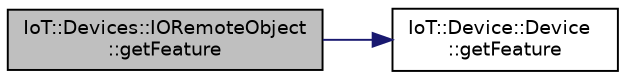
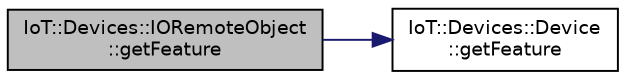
  digraph {
    rankdir=LR
    node [color=black fontname=Helvetica fontsize=10 shape=record style=filled]
    n1 [fillcolor=grey75 fontcolor=black height=0.2 label="IoT::Devices::IORemoteObject\l::getFeature" width=0.4]
-   n2 [fillcolor=white height=0.2 label="IoT::Device::Device\l::getFeature" width=0.4]
+   n2 [fillcolor=white height=0.2 label="IoT::Devices::Device\l::getFeature" width=0.4]
    n1 -> n2 [color=midnightblue fontname=Helvetica fontsize=10 labelfontname=Helvetica labelfontsize=10 style=solid]
  }
